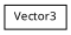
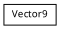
  digraph {
    rankdir=LR
    fontname="Noto Sans"
-   n1 [color=black fillcolor=white fontname="Noto Sans" fontsize=10 height=0.2 label=Vector3 shape=record style=filled width=0.4]
+   n1 [color=black fillcolor=white fontname="Noto Sans" fontsize=10 height=0.2 label=Vector9 shape=record style=filled width=0.4]
  }
